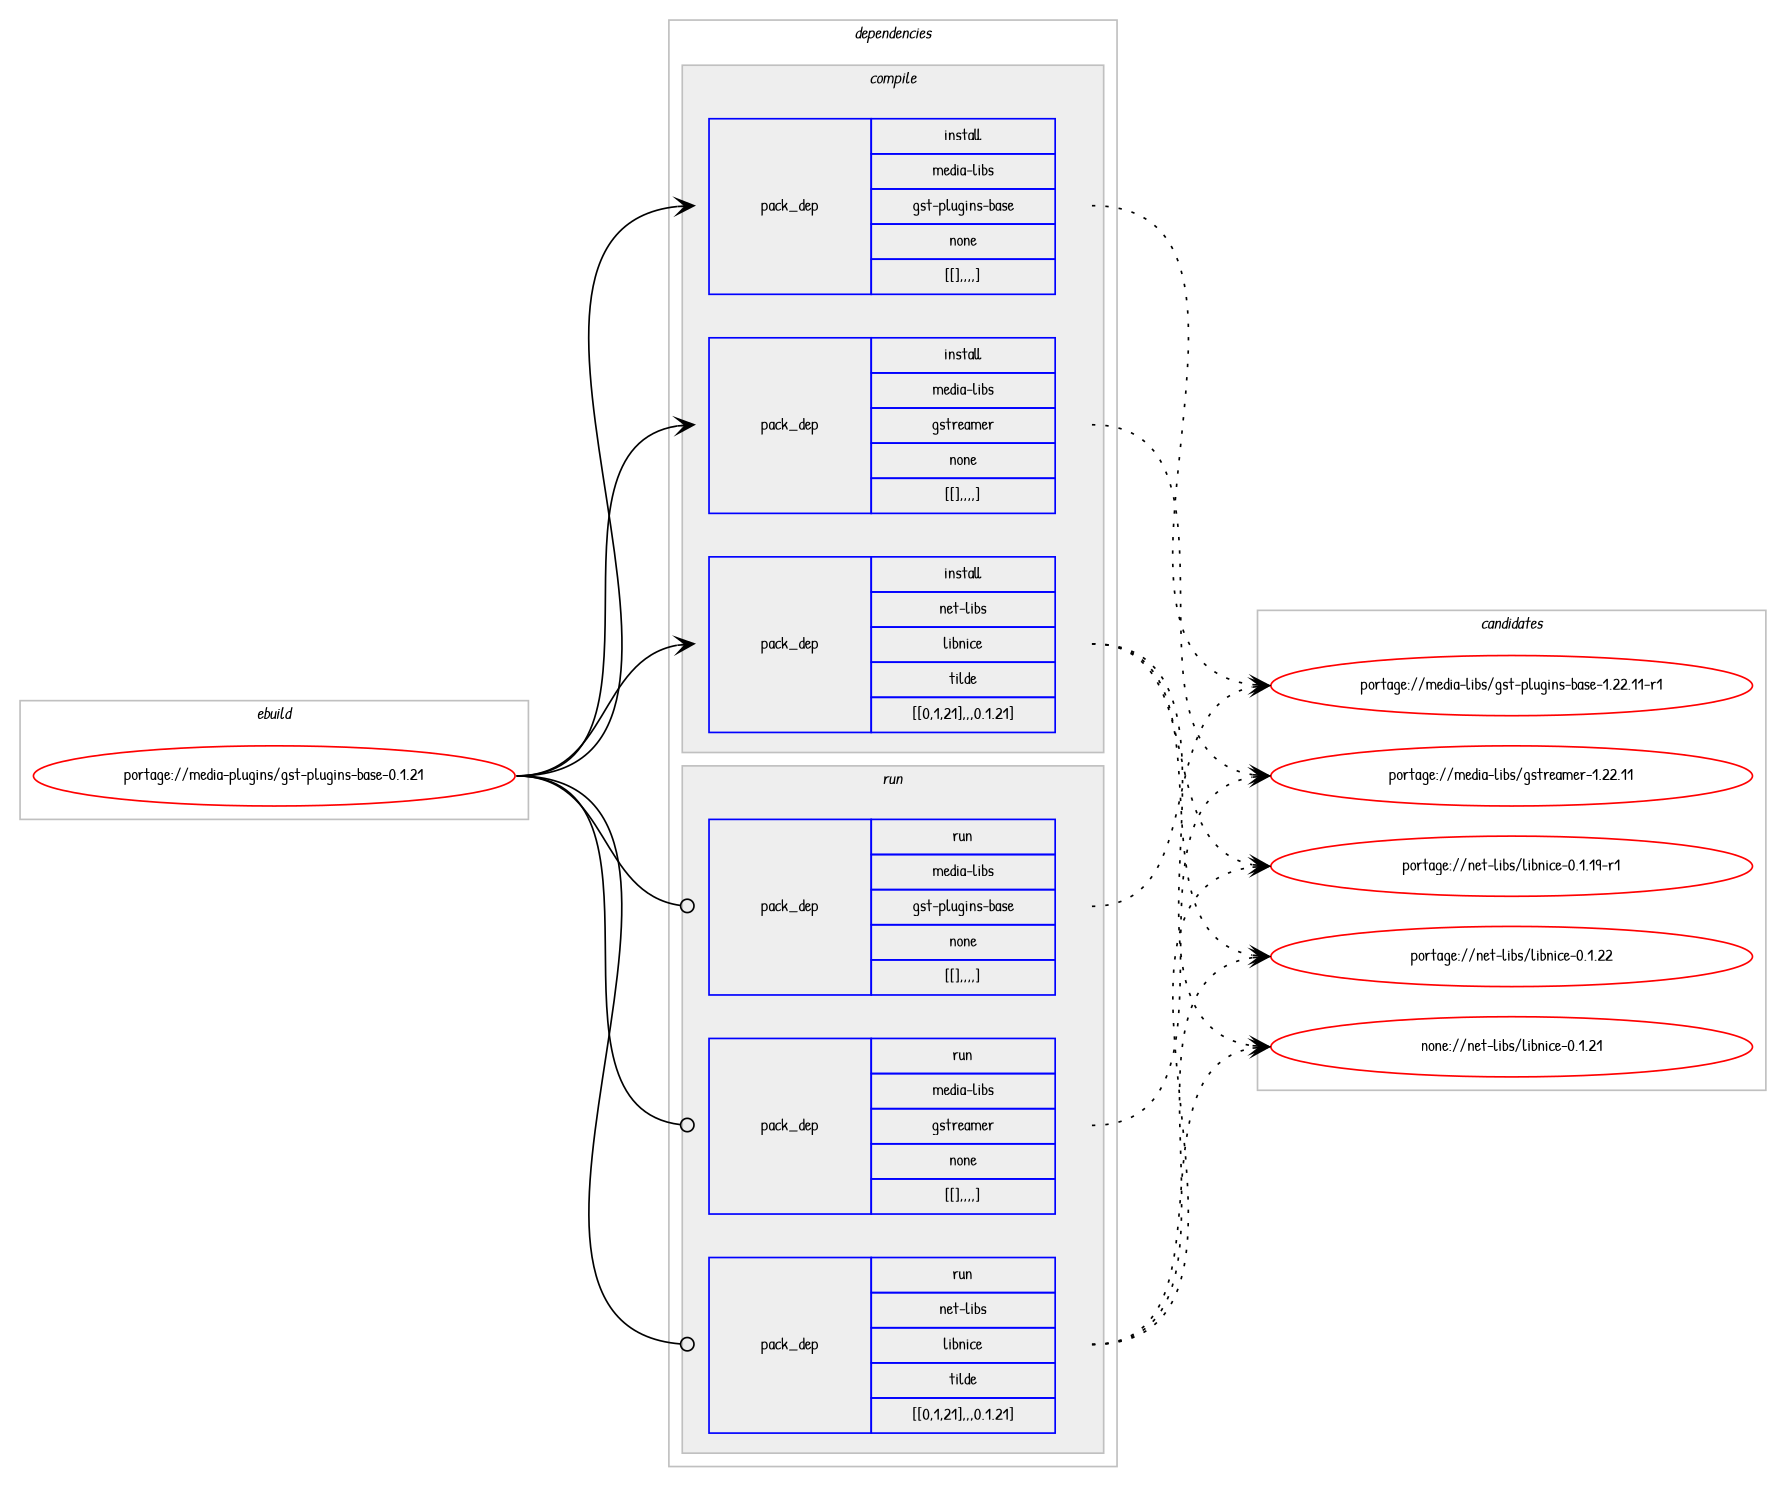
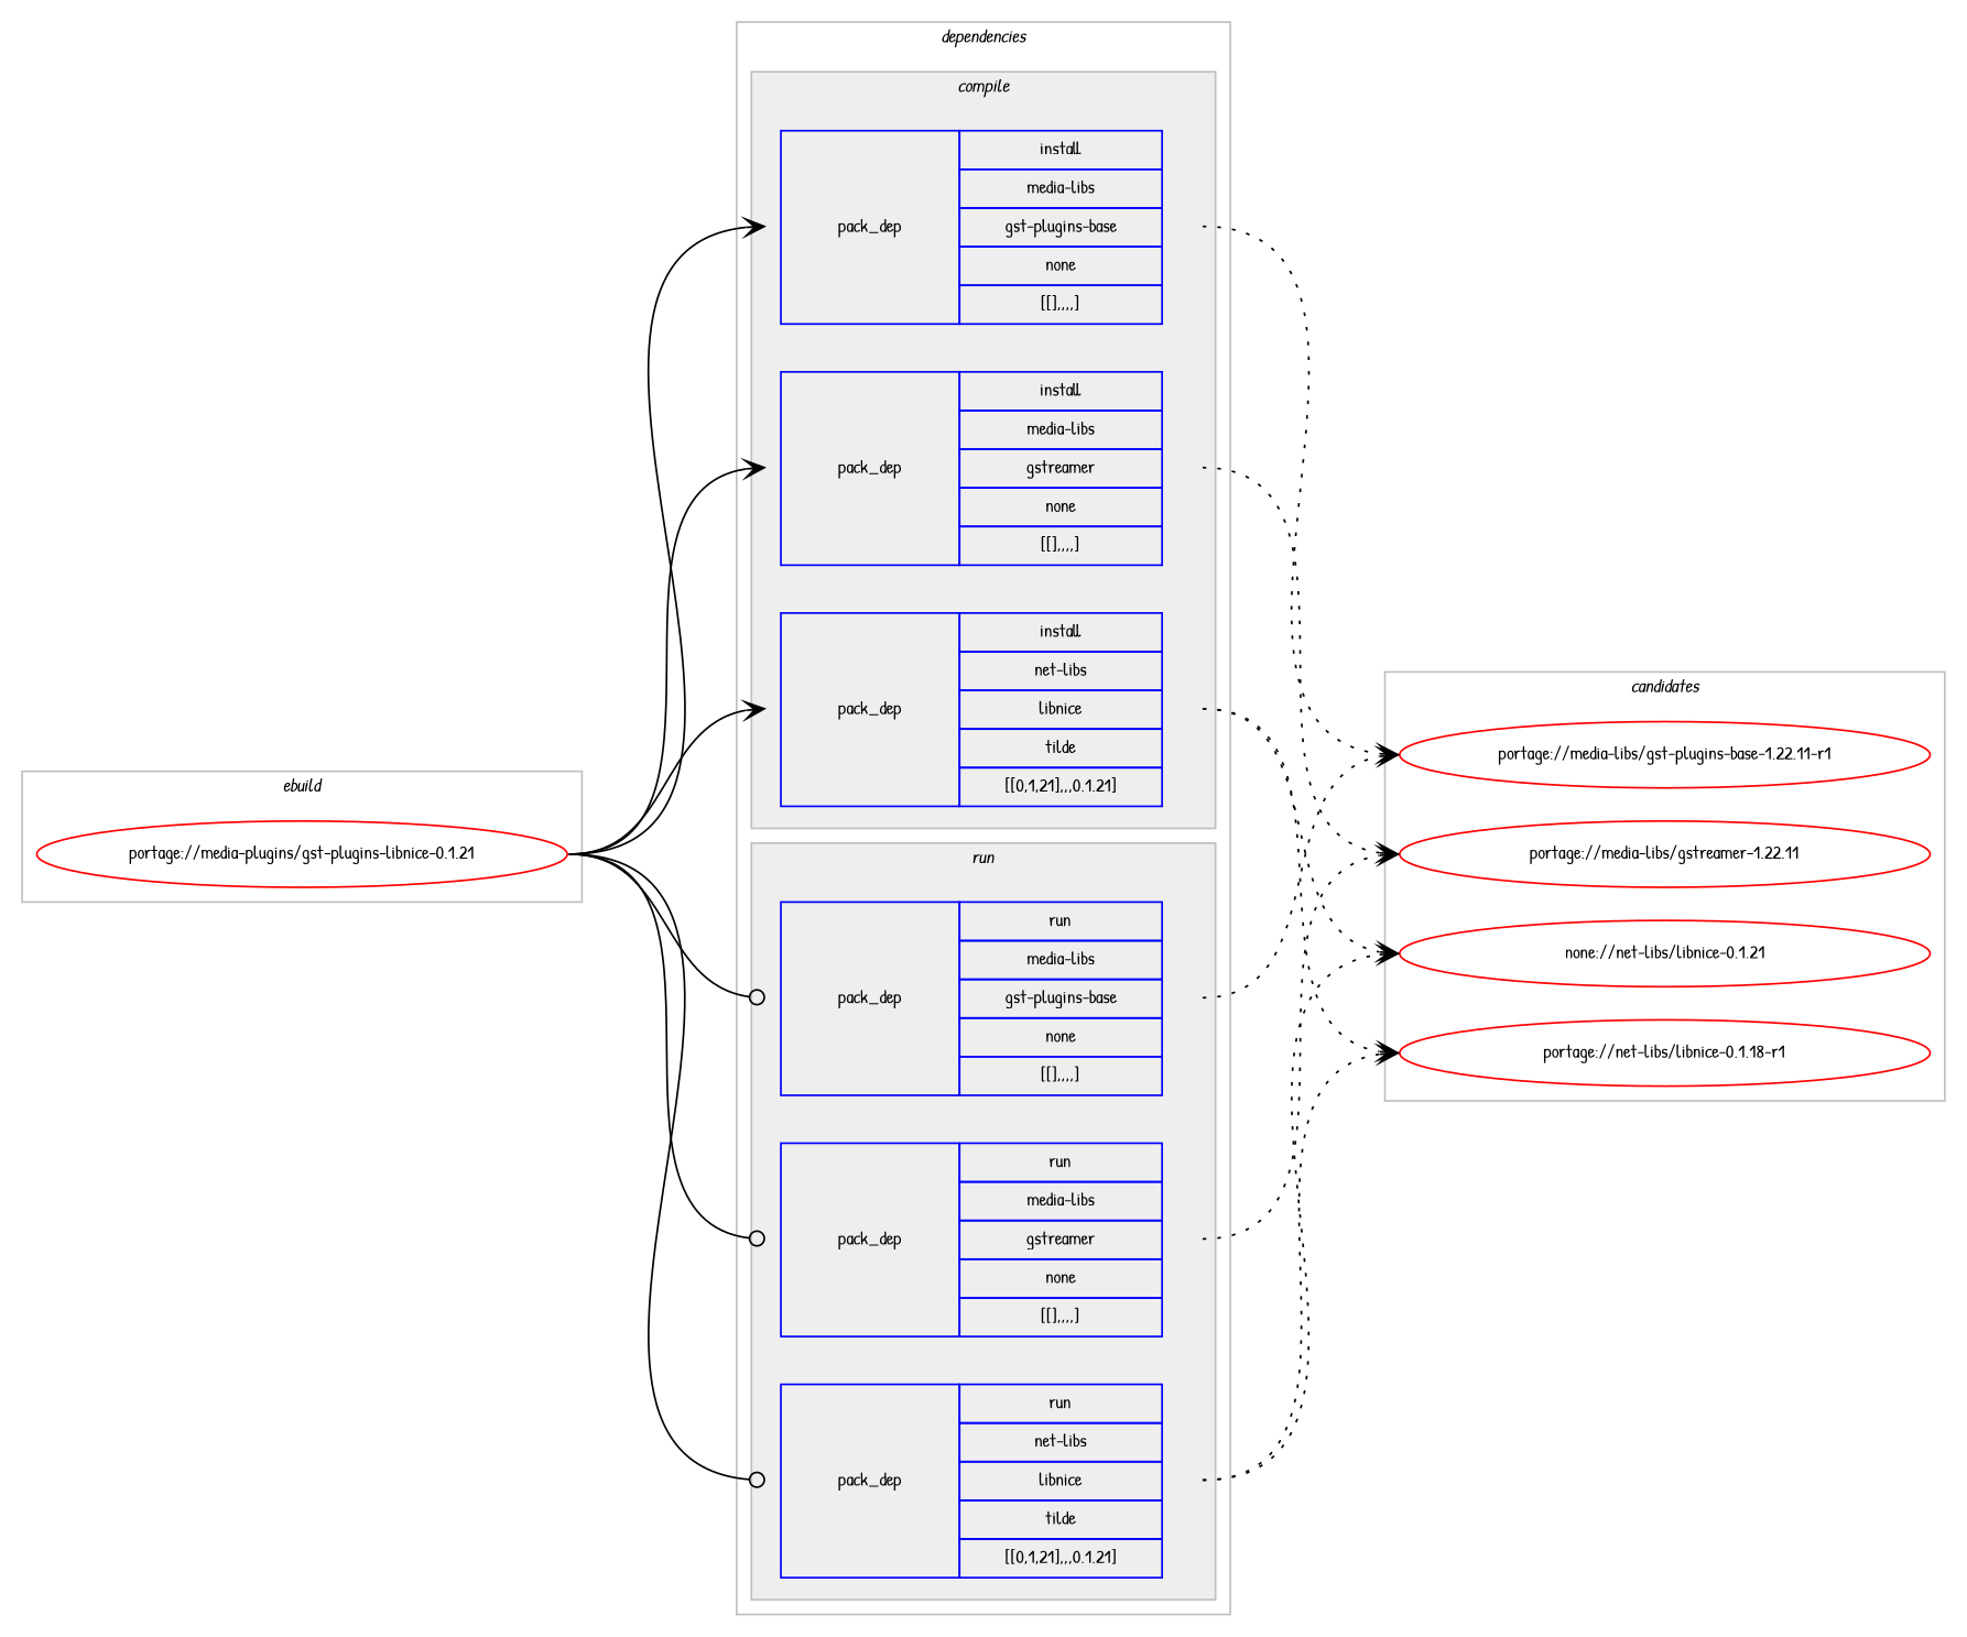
  digraph {
    compound=true
    concentrate=true
    fontname="Patrick Hand"
    fontsize=10
    newrank=true
    rankdir=LR
    ranksep=1.5
    node [color=red fontname="Patrick Hand" fontsize=10]
    edge [arrowhead=vee fontname="Patrick Hand" headport=w style=dotted tailport=e weight=100]
-   n1 [label="portage://media-plugins/gst-plugins-base-0.1.21" width=4]
+   n1 [label="portage://media-plugins/gst-plugins-libnice-0.1.21" width=4]
    n2 [color=blue label=<<TABLE BORDER="0" CELLBORDER="1" CELLSPACING="0" CELLPADDING="4" WIDTH="220"><TR><TD ROWSPAN="6" CELLPADDING="30">pack_dep</TD></TR><TR><TD WIDTH="110">install</TD></TR><TR><TD>media-libs</TD></TR><TR><TD>gst-plugins-base</TD></TR><TR><TD>none</TD></TR><TR><TD>[[],,,,]</TD></TR></TABLE>> shape=none]
    n3 [color=blue label=<<TABLE BORDER="0" CELLBORDER="1" CELLSPACING="0" CELLPADDING="4" WIDTH="220"><TR><TD ROWSPAN="6" CELLPADDING="30">pack_dep</TD></TR><TR><TD WIDTH="110">install</TD></TR><TR><TD>media-libs</TD></TR><TR><TD>gstreamer</TD></TR><TR><TD>none</TD></TR><TR><TD>[[],,,,]</TD></TR></TABLE>> shape=none]
    n4 [color=blue label=<<TABLE BORDER="0" CELLBORDER="1" CELLSPACING="0" CELLPADDING="4" WIDTH="220"><TR><TD ROWSPAN="6" CELLPADDING="30">pack_dep</TD></TR><TR><TD WIDTH="110">install</TD></TR><TR><TD>net-libs</TD></TR><TR><TD>libnice</TD></TR><TR><TD>tilde</TD></TR><TR><TD>[[0,1,21],,,0.1.21]</TD></TR></TABLE>> shape=none]
    n5 [color=blue label=<<TABLE BORDER="0" CELLBORDER="1" CELLSPACING="0" CELLPADDING="4" WIDTH="220"><TR><TD ROWSPAN="6" CELLPADDING="30">pack_dep</TD></TR><TR><TD WIDTH="110">run</TD></TR><TR><TD>media-libs</TD></TR><TR><TD>gst-plugins-base</TD></TR><TR><TD>none</TD></TR><TR><TD>[[],,,,]</TD></TR></TABLE>> shape=none]
    n6 [color=blue label=<<TABLE BORDER="0" CELLBORDER="1" CELLSPACING="0" CELLPADDING="4" WIDTH="220"><TR><TD ROWSPAN="6" CELLPADDING="30">pack_dep</TD></TR><TR><TD WIDTH="110">run</TD></TR><TR><TD>media-libs</TD></TR><TR><TD>gstreamer</TD></TR><TR><TD>none</TD></TR><TR><TD>[[],,,,]</TD></TR></TABLE>> shape=none]
    n7 [color=blue label=<<TABLE BORDER="0" CELLBORDER="1" CELLSPACING="0" CELLPADDING="4" WIDTH="220"><TR><TD ROWSPAN="6" CELLPADDING="30">pack_dep</TD></TR><TR><TD WIDTH="110">run</TD></TR><TR><TD>net-libs</TD></TR><TR><TD>libnice</TD></TR><TR><TD>tilde</TD></TR><TR><TD>[[0,1,21],,,0.1.21]</TD></TR></TABLE>> shape=none]
    n8 [label="portage://media-libs/gst-plugins-base-1.22.11-r1" width=4]
    n9 [label="portage://media-libs/gstreamer-1.22.11" width=4]
-   n10 [label="portage://net-libs/libnice-0.1.22" width=4]
    n11 [label="none://net-libs/libnice-0.1.21" width=4]
-   n12 [label="portage://net-libs/libnice-0.1.19-r1" width=4]
+   n12 [label="portage://net-libs/libnice-0.1.18-r1" width=4]
    subgraph cluster_1 {
      color=gray
      label=<<i>ebuild</i>>
      n1
    }
    subgraph cluster_2 {
      color=gray
      label=<<i>dependencies</i>>
      subgraph cluster_3 {
        color=gray
        fillcolor="#eeeeee"
        label=<<i>compile</i>>
        style=filled
        subgraph sub_4 {
          color=gray
          fillcolor="#eeeeee"
          label=<<i>compile</i>>
          style=filled
          n2
        }
        subgraph sub_5 {
          color=gray
          fillcolor="#eeeeee"
          label=<<i>compile</i>>
          style=filled
          n3
        }
        subgraph sub_6 {
          color=gray
          fillcolor="#eeeeee"
          label=<<i>compile</i>>
          style=filled
          n4
        }
      }
      subgraph cluster_7 {
        color=gray
        fillcolor="#eeeeee"
        label=<<i>compile and run</i>>
        style=filled
      }
      subgraph cluster_8 {
        color=gray
        fillcolor="#eeeeee"
        label=<<i>run</i>>
        style=filled
        subgraph sub_9 {
          color=gray
          fillcolor="#eeeeee"
          label=<<i>run</i>>
          style=filled
          n5
        }
        subgraph sub_10 {
          color=gray
          fillcolor="#eeeeee"
          label=<<i>run</i>>
          style=filled
          n6
        }
        subgraph sub_11 {
          color=gray
          fillcolor="#eeeeee"
          label=<<i>run</i>>
          style=filled
          n7
        }
      }
    }
    subgraph cluster_12 {
      color=gray
      label=<<i>candidates</i>>
      rank=same
      subgraph sub_13 {
        color=black
        label=<<i>candidates</i>>
        nodesep=1
        rank=same
        n8
      }
      subgraph sub_14 {
        color=black
        label=<<i>candidates</i>>
        nodesep=1
        rank=same
        n9
      }
      subgraph sub_15 {
        color=black
        label=<<i>candidates</i>>
        nodesep=1
        rank=same
-       n10
        n11
        n12
      }
      subgraph sub_16 {
        color=black
        label=<<i>candidates</i>>
        nodesep=1
        rank=same
        n8
      }
      subgraph sub_17 {
        color=black
        label=<<i>candidates</i>>
        nodesep=1
        rank=same
        n9
      }
      subgraph sub_18 {
        color=black
        label=<<i>candidates</i>>
        nodesep=1
        rank=same
-       n10
        n11
        n12
      }
    }
    n1 -> n2 [style=solid weight=20]
    n1 -> n3 [style=solid weight=20]
    n1 -> n4 [style=solid weight=20]
    n1 -> n5 [arrowhead=odot style=solid weight=20]
    n1 -> n6 [arrowhead=odot style=solid weight=20]
    n1 -> n7 [arrowhead=odot style=solid weight=20]
    n2 -> n8
    n3 -> n9
-   n4 -> n10
    n4 -> n11
    n4 -> n12
    n5 -> n8
    n6 -> n9
-   n7 -> n10
    n7 -> n11
    n7 -> n12
  }
